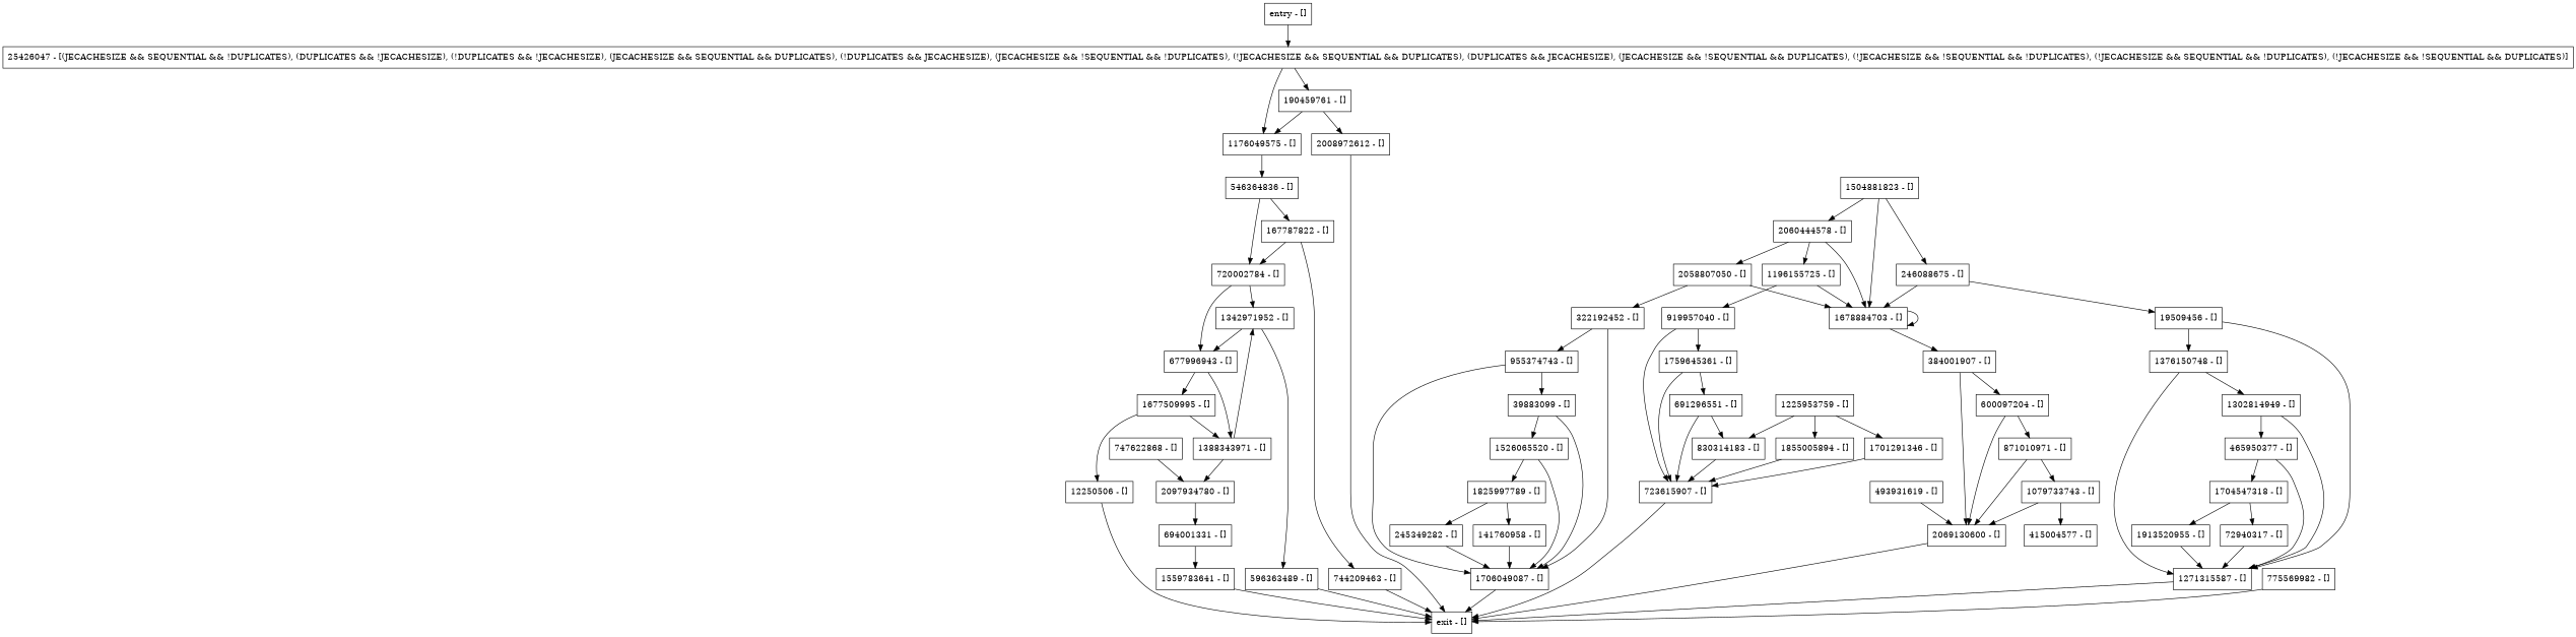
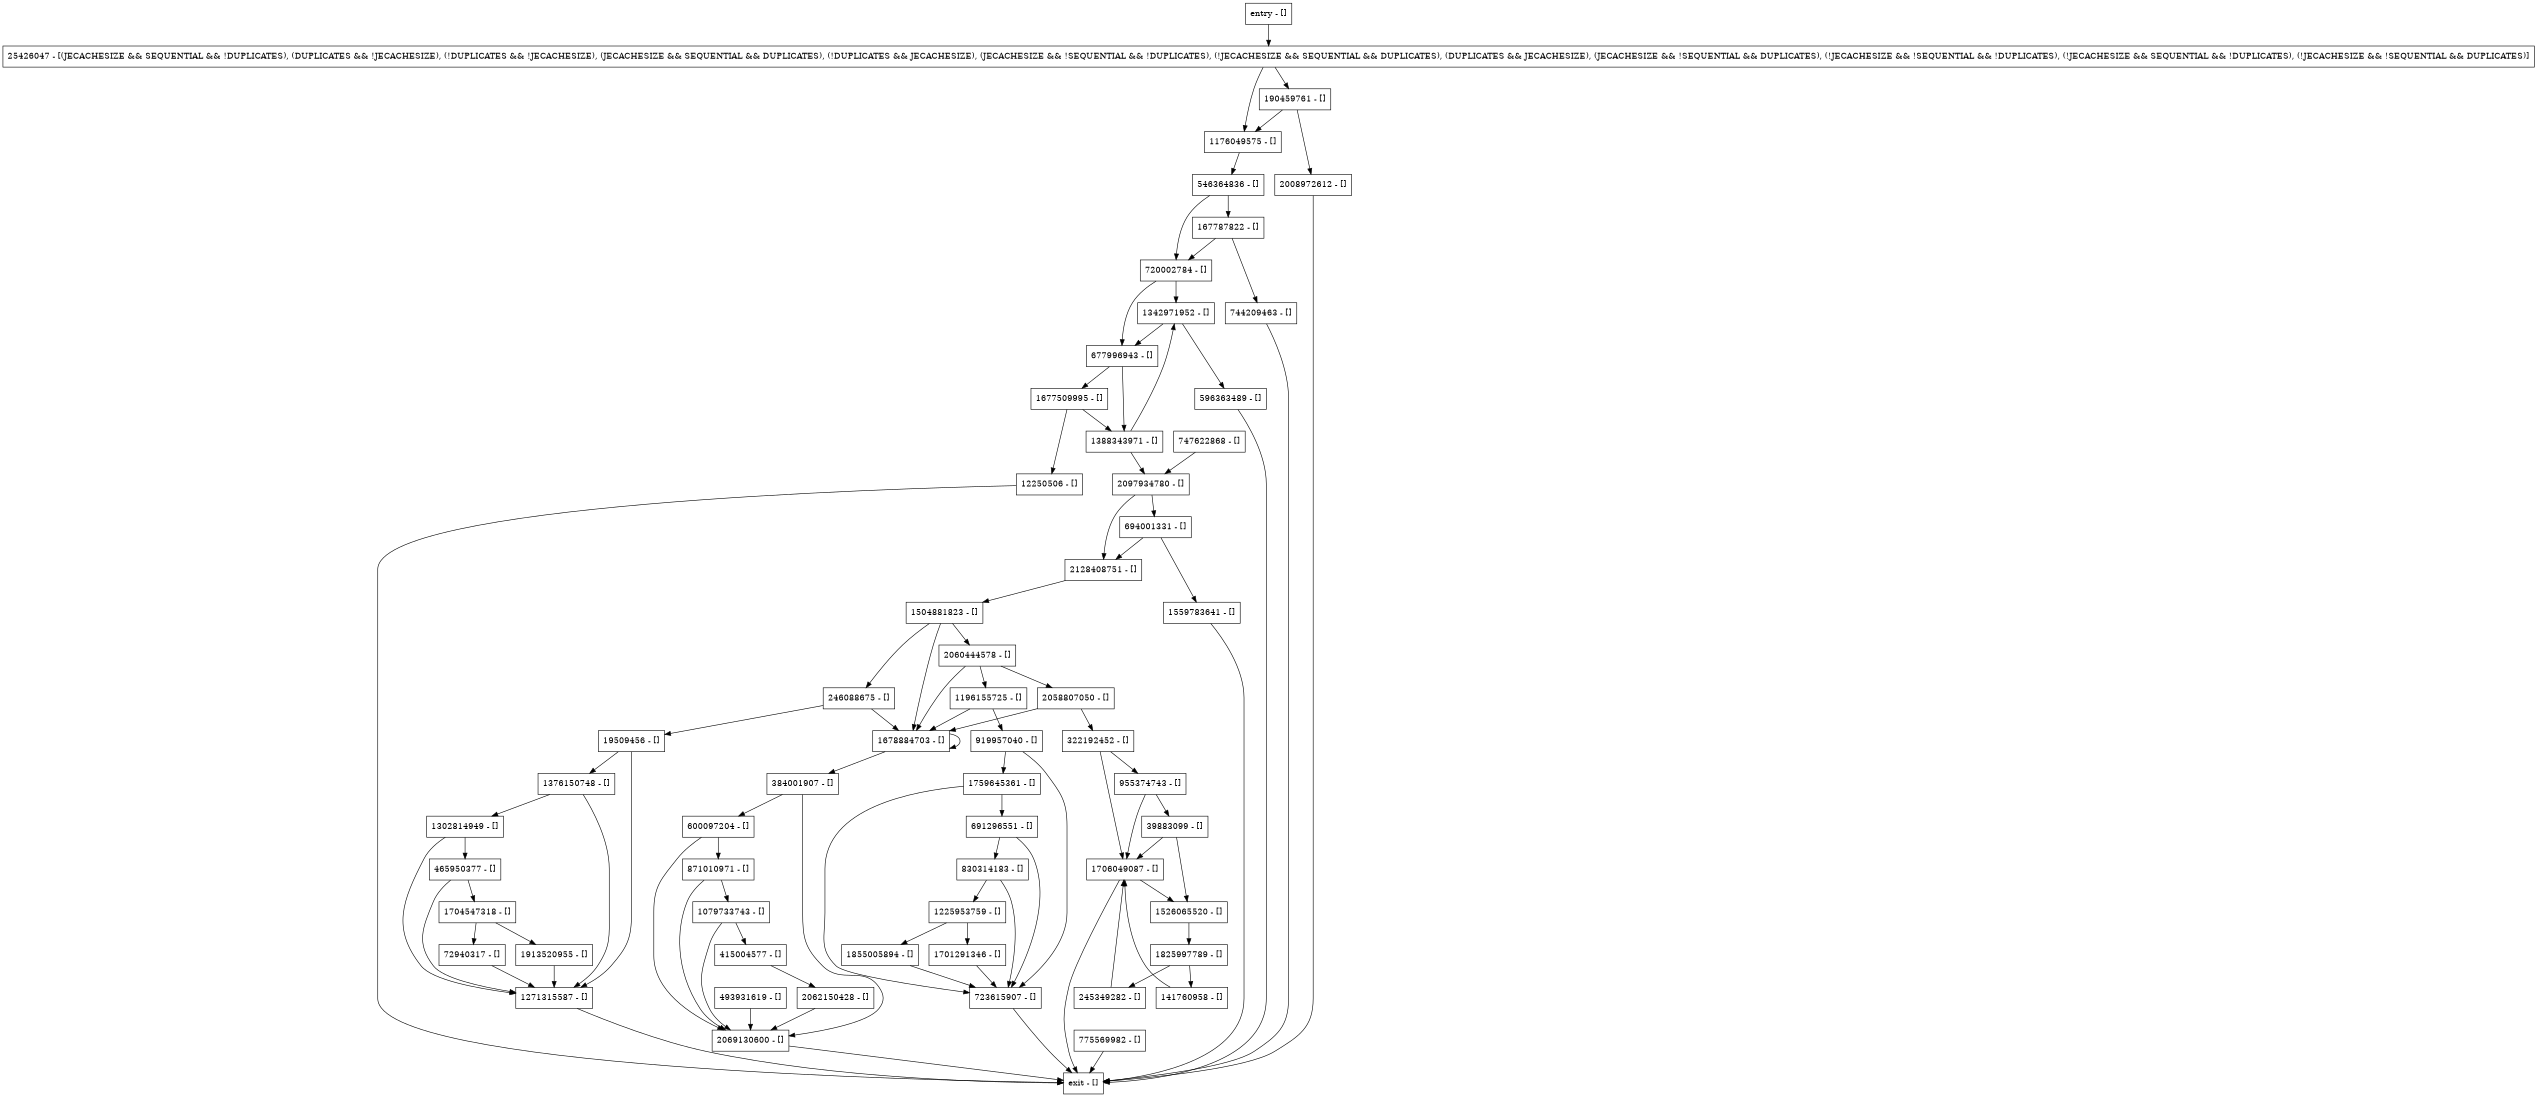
  digraph {
    node [shape=record]
    n1 [label="691296551 - []"]
    n2 [label="830314183 - []"]
    n3 [label="723615907 - []"]
    n4 [label="1225953759 - []"]
    n5 [label="exit - []"]
    n6 [label="25426047 - [(JECACHESIZE && SEQUENTIAL && !DUPLICATES), (DUPLICATES && !JECACHESIZE), (!DUPLICATES && !JECACHESIZE), (JECACHESIZE && SEQUENTIAL && DUPLICATES), (!DUPLICATES && JECACHESIZE), (JECACHESIZE && !SEQUENTIAL && !DUPLICATES), (!JECACHESIZE && SEQUENTIAL && DUPLICATES), (DUPLICATES && JECACHESIZE), (JECACHESIZE && !SEQUENTIAL && DUPLICATES), (!JECACHESIZE && !SEQUENTIAL && !DUPLICATES), (!JECACHESIZE && SEQUENTIAL && !DUPLICATES), (!JECACHESIZE && !SEQUENTIAL && DUPLICATES)]"]
    n7 [label="1176049575 - []"]
    n8 [label="190459761 - []"]
    n9 [label="546364836 - []"]
    n10 [label="2008972612 - []"]
    n11 [label="1825997789 - []"]
    n12 [label="245349282 - []"]
    n13 [label="141760958 - []"]
    n14 [label="1706049087 - []"]
    n15 [label="720002784 - []"]
    n16 [label="1342971952 - []"]
    n17 [label="677996943 - []"]
    n18 [label="596363489 - []"]
    n19 [label="1388343971 - []"]
    n20 [label="1677509995 - []"]
    n21 [label="2097934780 - []"]
+   n22 [label="2128408751 - []"]
    n23 [label="694001331 - []"]
    n24 [label="747622868 - []"]
    n25 [label="1079733743 - []"]
    n26 [label="2069130600 - []"]
    n27 [label="415004577 - []"]
+   n28 [label="2062150428 - []"]
    n29 [label="167787822 - []"]
    n30 [label="775569982 - []"]
    n31 [label="12250506 - []"]
    n32 [label="744209463 - []"]
    n33 [label="72940317 - []"]
    n34 [label="1271315587 - []"]
    n35 [label="1855005894 - []"]
    n36 [label="1701291346 - []"]
    n37 [label="2060444578 - []"]
    n38 [label="2058807050 - []"]
    n39 [label="1678884703 - []"]
    n40 [label="1196155725 - []"]
    n41 [label="322192452 - []"]
    n42 [label="384001907 - []"]
    n43 [label="919957040 - []"]
    n44 [label="600097204 - []"]
    n45 [label="871010971 - []"]
    n46 [label="955374743 - []"]
    n47 [label="39883099 - []"]
    n48 [label="1504881823 - []"]
    n49 [label="246088675 - []"]
    n50 [label="19509456 - []"]
    n51 [label="465950377 - []"]
    n52 [label="1704547318 - []"]
    n53 [label="1913520955 - []"]
    n54 [label="entry - []"]
    n55 [label="1376150748 - []"]
    n56 [label="1302814949 - []"]
    n57 [label="493931619 - []"]
    n58 [label="1559783641 - []"]
    n59 [label="1526065520 - []"]
    n60 [label="1759645361 - []"]
    n1 -> n2
    n1 -> n3
    n2 -> n3
-   n4 -> n2
+   n2 -> n4
    n3 -> n5
    n4 -> n35
    n4 -> n36
    n6 -> n7
    n6 -> n8
    n7 -> n9
    n8 -> n7
    n8 -> n10
    n9 -> n15
    n9 -> n29
    n10 -> n5
    n11 -> n12
    n11 -> n13
    n12 -> n14
    n13 -> n14
    n14 -> n5
    n15 -> n16
    n15 -> n17
    n16 -> n17
    n16 -> n18
    n17 -> n19
    n17 -> n20
    n18 -> n5
    n19 -> n16
    n19 -> n21
    n20 -> n19
    n20 -> n31
+   n21 -> n22
    n21 -> n23
+   n22 -> n48
+   n23 -> n22
    n23 -> n58
    n24 -> n21
    n25 -> n26
    n25 -> n27
    n26 -> n5
+   n27 -> n28
+   n28 -> n26
    n29 -> n15
    n29 -> n32
    n30 -> n5
    n31 -> n5
    n32 -> n5
    n33 -> n34
    n34 -> n5
    n35 -> n3
    n36 -> n3
    n37 -> n38
    n37 -> n39
    n37 -> n40
    n38 -> n39
    n38 -> n41
    n39 -> n39
    n39 -> n42
    n40 -> n39
    n40 -> n43
    n41 -> n14
    n41 -> n46
    n42 -> n26
    n42 -> n44
    n43 -> n3
    n43 -> n60
    n44 -> n26
    n44 -> n45
    n45 -> n25
    n45 -> n26
    n46 -> n14
    n46 -> n47
    n47 -> n14
    n47 -> n59
    n48 -> n37
    n48 -> n39
    n48 -> n49
    n49 -> n39
    n49 -> n50
    n50 -> n34
    n50 -> n55
    n51 -> n34
    n51 -> n52
    n52 -> n33
    n52 -> n53
    n53 -> n34
    n54 -> n6
    n55 -> n34
    n55 -> n56
    n56 -> n34
    n56 -> n51
    n57 -> n26
    n58 -> n5
    n59 -> n11
-   n59 -> n14
+   n14 -> n59
    n60 -> n1
    n60 -> n3
  }
